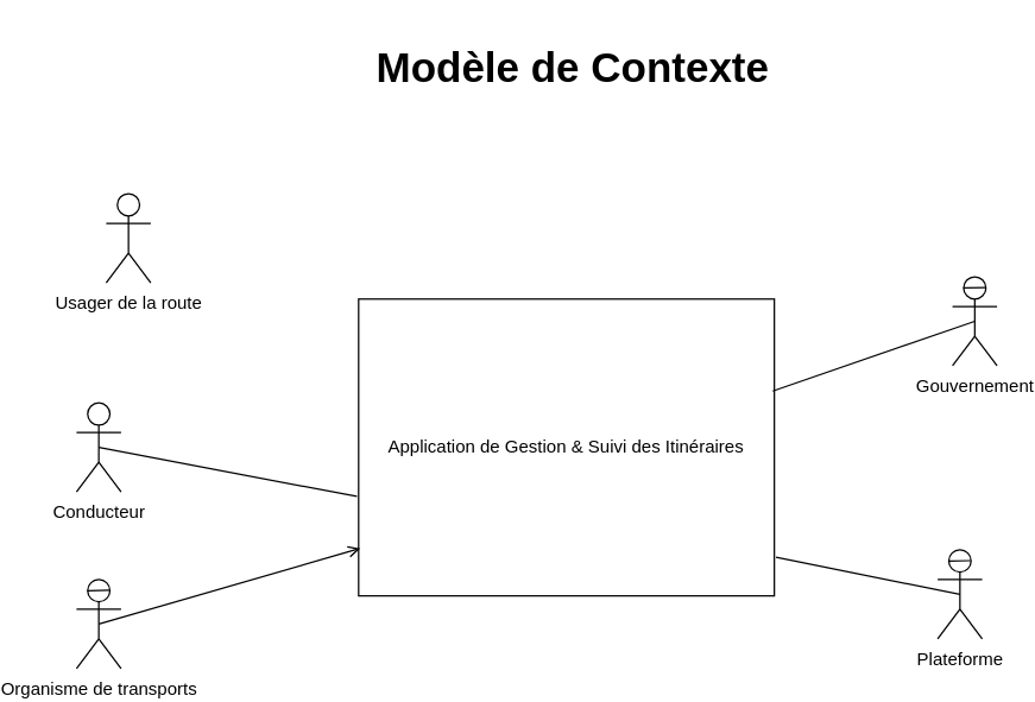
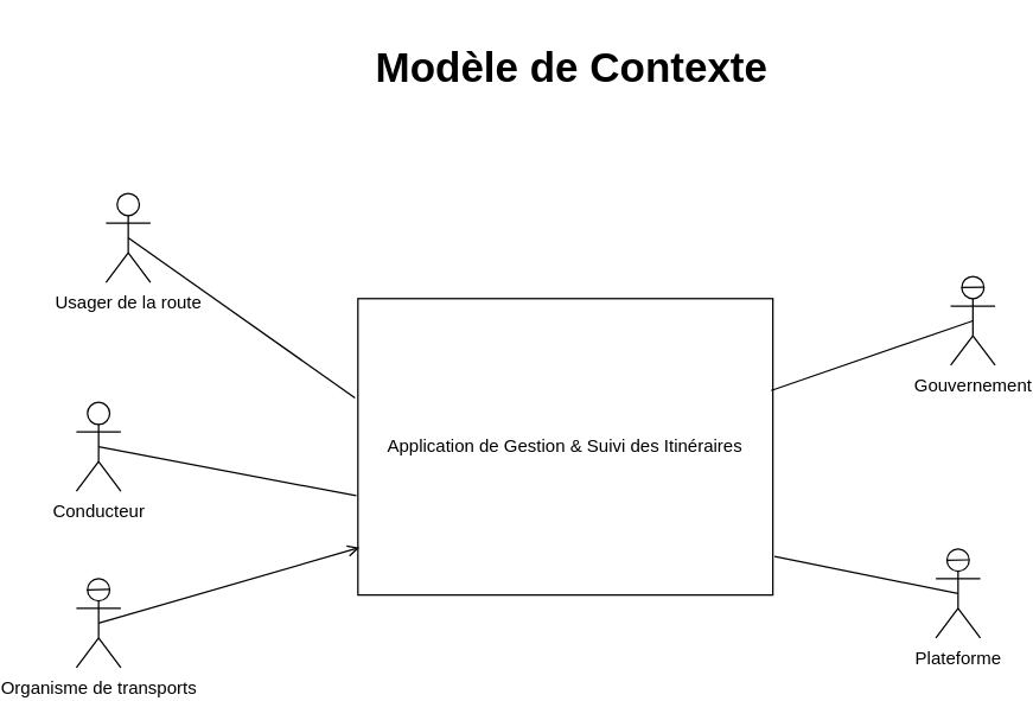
  <mxCell id="0" />
  <mxCell id="1" parent="0" />
  <mxCell id="2" value="Application de Gestion &amp;amp; Suivi des Itinéraires" style="whiteSpace=wrap;html=1;labelBackgroundColor=default;" parent="1" vertex="1"><mxGeometry x="210" y="201" width="280" height="200" as="geometry" /></mxCell>
  <mxCell id="3" value="Usager de la route" style="shape=umlActor;verticalLabelPosition=bottom;verticalAlign=top;html=1;outlineConnect=0;" parent="1" vertex="1"><mxGeometry x="40" y="130" width="30" height="60" as="geometry" /></mxCell>
  <mxCell id="4" value="" style="endArrow=none;html=1;entryX=0.996;entryY=0.31;entryDx=0;entryDy=0;entryPerimeter=0;exitX=0.5;exitY=0.5;exitDx=0;exitDy=0;exitPerimeter=0;startArrow=none;" parent="1" source="15" target="2" edge="1"><mxGeometry width="50" height="50" relative="1" as="geometry"><mxPoint x="625" y="190" as="sourcePoint" /><mxPoint x="518" y="286" as="targetPoint" /></mxGeometry></mxCell>
+ <mxCell id="5" value="" style="endArrow=none;html=1;exitX=0.5;exitY=0.5;exitDx=0;exitDy=0;exitPerimeter=0;entryX=-0.007;entryY=0.335;entryDx=0;entryDy=0;entryPerimeter=0;" parent="1" source="3" target="2" edge="1"><mxGeometry width="50" height="50" relative="1" as="geometry"><mxPoint x="118" y="356" as="sourcePoint" /><mxPoint x="168" y="306" as="targetPoint" /></mxGeometry></mxCell>
  <mxCell id="6" value="Modèle de Contexte" style="text;html=1;align=center;verticalAlign=middle;resizable=0;points=[];autosize=1;strokeColor=none;fillColor=none;fontStyle=1;fontSize=28;" parent="1" vertex="1"><mxGeometry x="209" y="20" width="290" height="50" as="geometry" /></mxCell>
  <mxCell id="7" value="Conducteur" style="shape=umlActor;verticalLabelPosition=bottom;verticalAlign=top;html=1;outlineConnect=0;" parent="1" vertex="1"><mxGeometry x="20" y="271" width="30" height="60" as="geometry" /></mxCell>
  <mxCell id="8" value="" style="endArrow=none;html=1;exitX=0.5;exitY=0.5;exitDx=0;exitDy=0;exitPerimeter=0;entryX=-0.004;entryY=0.665;entryDx=0;entryDy=0;entryPerimeter=0;" parent="1" source="7" target="2" edge="1"><mxGeometry width="50" height="50" relative="1" as="geometry"><mxPoint x="220" y="370" as="sourcePoint" /><mxPoint x="270" y="320" as="targetPoint" /></mxGeometry></mxCell>
  <mxCell id="9" value="Organisme de transports" style="shape=umlActor;verticalLabelPosition=bottom;verticalAlign=top;html=1;" vertex="1" parent="1"><mxGeometry x="20" y="390" width="30" height="60" as="geometry" /></mxCell>
  <mxCell id="10" value="" style="endArrow=none;html=1;entryX=0.743;entryY=0.121;entryDx=0;entryDy=0;entryPerimeter=0;exitX=0.246;exitY=0.126;exitDx=0;exitDy=0;exitPerimeter=0;" edge="1" parent="1" source="9" target="9"><mxGeometry width="50" height="50" relative="1" as="geometry"><mxPoint x="590" y="440" as="sourcePoint" /><mxPoint x="640" y="390" as="targetPoint" /></mxGeometry></mxCell>
  <mxCell id="11" value="" style="endArrow=open;html=1;entryX=0.004;entryY=0.84;entryDx=0;entryDy=0;entryPerimeter=0;exitX=0.5;exitY=0.5;exitDx=0;exitDy=0;exitPerimeter=0;" edge="1" parent="1" source="9" target="2"><mxGeometry width="50" height="50" relative="1" as="geometry"><mxPoint x="130" y="440" as="sourcePoint" /><mxPoint x="180" y="390" as="targetPoint" /></mxGeometry></mxCell>
  <mxCell id="12" value="Plateforme" style="shape=umlActor;verticalLabelPosition=bottom;verticalAlign=top;html=1;" vertex="1" parent="1"><mxGeometry x="600" y="370" width="30" height="60" as="geometry" /></mxCell>
  <mxCell id="13" value="" style="endArrow=none;html=1;entryX=0.743;entryY=0.121;entryDx=0;entryDy=0;entryPerimeter=0;exitX=0.246;exitY=0.126;exitDx=0;exitDy=0;exitPerimeter=0;" edge="1" parent="1" source="12" target="12"><mxGeometry width="50" height="50" relative="1" as="geometry"><mxPoint x="1170" y="480" as="sourcePoint" /><mxPoint x="1220" y="430" as="targetPoint" /></mxGeometry></mxCell>
  <mxCell id="14" value="" style="endArrow=none;html=1;entryX=0.5;entryY=0.5;entryDx=0;entryDy=0;entryPerimeter=0;exitX=1.004;exitY=0.87;exitDx=0;exitDy=0;exitPerimeter=0;" edge="1" parent="1" source="2" target="12"><mxGeometry width="50" height="50" relative="1" as="geometry"><mxPoint x="490" y="480" as="sourcePoint" /><mxPoint x="540" y="430" as="targetPoint" /></mxGeometry></mxCell>
  <mxCell id="15" value="Gouvernement" style="shape=umlActor;verticalLabelPosition=bottom;verticalAlign=top;html=1;" vertex="1" parent="1"><mxGeometry x="610" y="186" width="30" height="60" as="geometry" /></mxCell>
  <mxCell id="16" value="" style="endArrow=none;html=1;entryX=0.743;entryY=0.121;entryDx=0;entryDy=0;entryPerimeter=0;exitX=0.246;exitY=0.126;exitDx=0;exitDy=0;exitPerimeter=0;" edge="1" parent="1" source="15" target="15"><mxGeometry width="50" height="50" relative="1" as="geometry"><mxPoint x="1180" y="210" as="sourcePoint" /><mxPoint x="1230" y="160" as="targetPoint" /></mxGeometry></mxCell>
